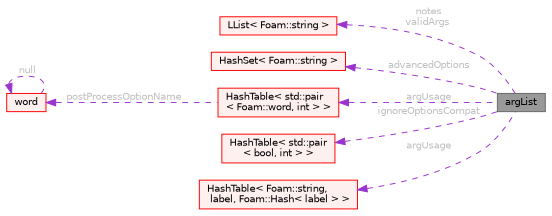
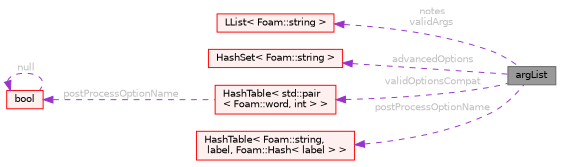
  digraph {
    rankdir=LR
    node [color=red fillcolor="#FFF0F0" fontname=Helvetica fontsize=10 shape=box style=filled]
    edge [color=darkorchid3 dir=back fontcolor=grey fontname=Helvetica fontsize=10 labelfontname=Helvetica labelfontsize=10 style=dashed]
    n1 [color=gray40 fillcolor=grey60 fontcolor=black height=0.2 label=argList width=0.4]
    n2 [height=0.2 label="LList\< Foam::string \>" width=0.4]
    n3 [height=0.2 label="HashSet\< Foam::string \>" width=0.4]
    n4 [height=0.2 label="HashTable\< std::pair\l\< Foam::word, int \> \>" width=0.4]
-   n5 [height=0.2 label="HashTable\< std::pair\l\< bool, int \> \>" width=0.4]
    n6 [height=0.2 label="HashTable\< Foam::string,\l label, Foam::Hash\< label \> \>" width=0.4]
-   n7 [height=0.2 label=word width=0.4]
+   n7 [height=0.2 label=bool width=0.4]
    n2 -> n1 [label=" notes\nvalidArgs"]
    n3 -> n1 [label=" advancedOptions"]
-   n4 -> n1 [label=" argUsage"]
-   n5 -> n1 [label=" ignoreOptionsCompat"]
-   n6 -> n1 [label=" argUsage"]
+   n4 -> n1 [label=" validOptionsCompat"]
+   n6 -> n1 [label=" postProcessOptionName"]
    n7 -> n4 [label=" postProcessOptionName"]
    n7 -> n7 [label=" null"]
  }
